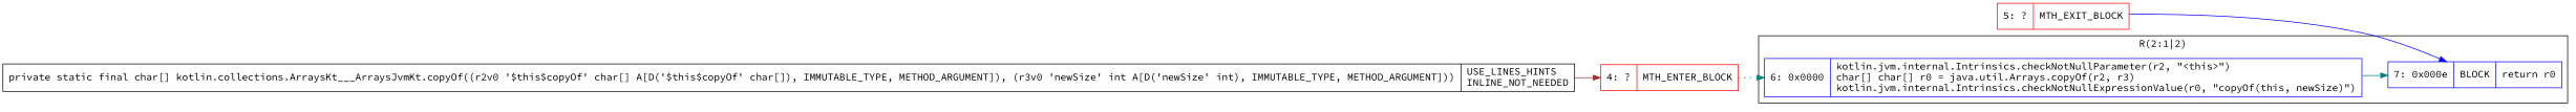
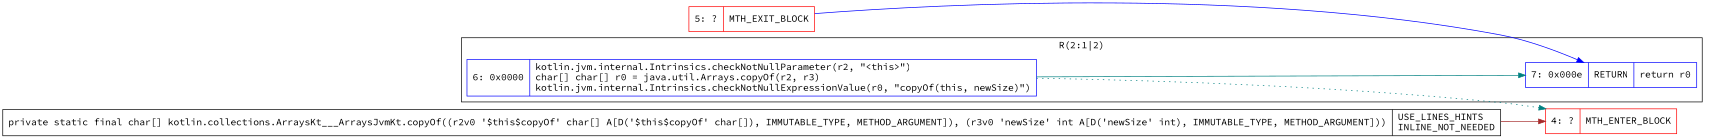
  digraph {
    fontname="Source Code Pro"
    rankdir=LR
    node [color=blue fontname="Source Code Pro" shape=record]
    edge [color=teal fontname="Source Code Pro" style=solid]
    n1 [label="{6\:\ 0x0000|kotlin.jvm.internal.Intrinsics.checkNotNullParameter(r2, \"\<this\>\")\lchar[] char[] r0 = java.util.Arrays.copyOf(r2, r3)\lkotlin.jvm.internal.Intrinsics.checkNotNullExpressionValue(r0, \"copyOf(this, newSize)\")\l}"]
-   n2 [label="{7\:\ 0x000e|BLOCK\l|return r0\l}"]
+   n2 [label="{7\:\ 0x000e|RETURN\l|return r0\l}"]
    n3 [color=red label="{5\:\ ?|MTH_EXIT_BLOCK\l}"]
    n4 [color=red label="{4\:\ ?|MTH_ENTER_BLOCK\l}"]
    n5 [label="{private static final char[] kotlin.collections.ArraysKt___ArraysJvmKt.copyOf((r2v0 '$this$copyOf' char[] A[D('$this$copyOf' char[]), IMMUTABLE_TYPE, METHOD_ARGUMENT]), (r3v0 'newSize' int A[D('newSize' int), IMMUTABLE_TYPE, METHOD_ARGUMENT]))  | USE_LINES_HINTS\lINLINE_NOT_NEEDED\l}" color=""]
    subgraph cluster_1 {
      label="R(2:1|2)"
      n1
      n2
    }
    n1 -> n2
    n3 -> n2 [color=blue]
-   n4 -> n1 [style=dotted]
+   n1 -> n4 [style=dotted]
    n5 -> n4 [color=brown]
  }
